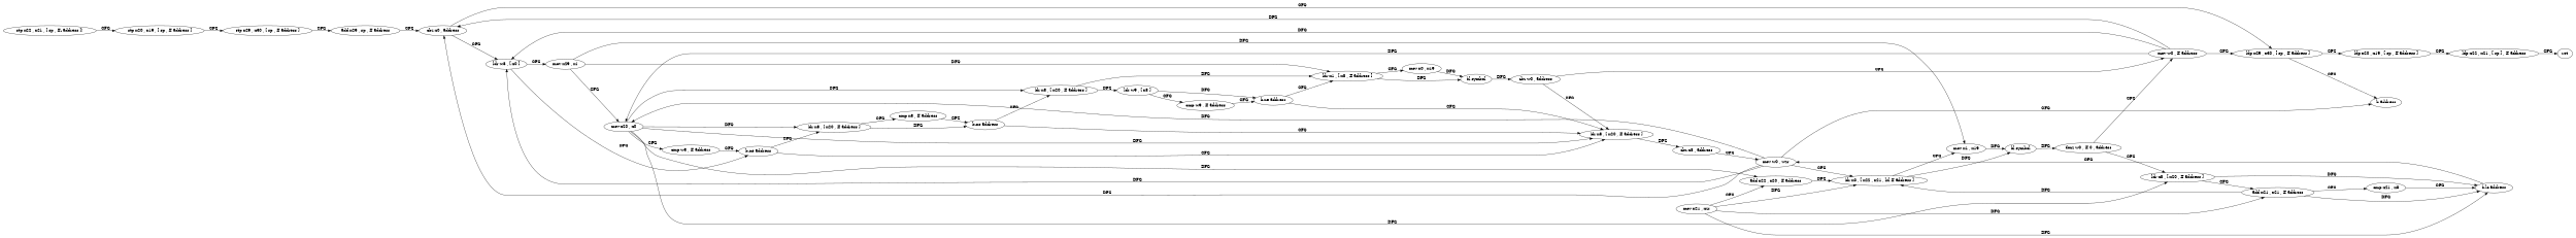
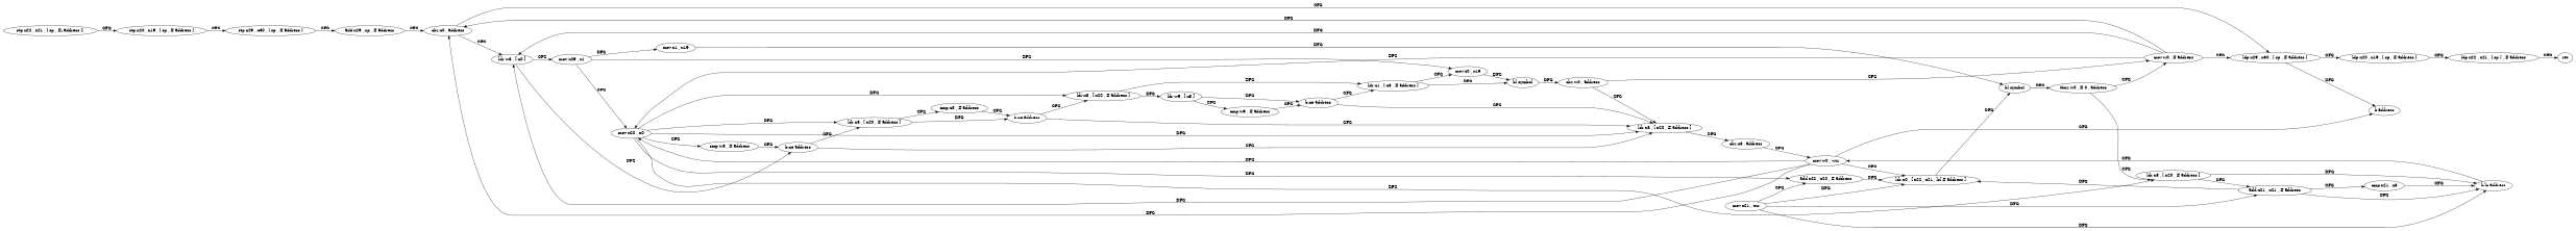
  digraph {
    rankdir=LR
    n1 [label="stp x22 , x21 , [ sp , #- address ]!"]
    n2 [label="stp x20 , x19 , [ sp , # address ]"]
    n3 [label="stp x29 , x30 , [ sp , # address ]"]
    n4 [label="add x29 , sp , # address"]
    n5 [label="cbz x0 , address"]
    n6 [label="ldp x29 , x30 , [ sp , # address ]"]
    n7 [label="ldr w8 , [ x0 ]"]
    n8 [label="ldp x20 , x19 , [ sp , # address ]"]
    n9 [label="b address"]
    n10 [label="mov x29 , x1"]
    n11 [label="b.ne address"]
    n12 [label="ldp x22 , x21 , [ sp ] , # address"]
    n13 [label="mov x20 , x0"]
    n14 [label="mov x0 , x19"]
    n15 [label="mov x1 , x19"]
    n16 [label="ldr x8 , [ x20 , # address ]"]
    n17 [label="ldr x8 , [ x20 , # address ]"]
    n18 [label=ret]
    n19 [label="cmp w8 , # address"]
    n20 [label="ldr x8 , [ x20 , # address ]"]
    n21 [label="add x22 , x20 , # address"]
    n22 [label="ldr x8 , [ x20 , # address ]"]
    n23 [label="bl symbol"]
    n24 [label="bl symbol"]
    n25 [label="cbz x8 , address"]
    n26 [label="cmp x8 , # address"]
    n27 [label="b.ne address"]
    n28 [label="ldr w9 , [ x8 ]"]
    n29 [label="ldr x1 , [ x8 , # address ]"]
    n30 [label="ldr x0 , [ x22 , x21 , lsl # address ]"]
    n31 [label="add x21 , x21 , # address"]
    n32 [label="b.lo address"]
    n33 [label="mov w0 , wzr"]
    n34 [label="mov x21 , xzr"]
    n35 [label="cmp x21 , x8"]
    n36 [label="cmp w9 , # address"]
    n37 [label="b.ne address"]
    n38 [label="tbnz w0 , # 0 , address"]
    n39 [label="cbz w0 , address"]
    n40 [label="mov w0 , # address"]
    n1 -> n2 [label=CFG]
    n2 -> n3 [label=CFG]
    n3 -> n4 [label=CFG]
    n4 -> n5 [label=CFG]
    n5 -> n6 [label=CFG]
    n5 -> n7 [label=CFG]
    n6 -> n8 [label=CFG]
    n6 -> n9 [label=CFG]
    n7 -> n10 [label=CFG]
    n7 -> n11 [label=DFG]
    n8 -> n12 [label=CFG]
    n10 -> n13 [label=CFG]
-   n10 -> n29 [label=DFG]
+   n10 -> n14 [label=DFG]
    n10 -> n15 [label=DFG]
    n11 -> n16 [label=CFG]
    n11 -> n17 [label=CFG]
    n12 -> n18 [label=CFG]
    n13 -> n16 [label=DFG]
    n13 -> n17 [label=DFG]
    n13 -> n19 [label=CFG]
    n13 -> n20 [label=DFG]
    n13 -> n21 [label=DFG]
    n13 -> n22 [label=DFG]
    n14 -> n23 [label=DFG]
    n15 -> n24 [label=DFG]
    n16 -> n25 [label=DFG]
    n17 -> n26 [label=CFG]
    n17 -> n27 [label=DFG]
    n19 -> n11 [label=CFG]
    n20 -> n28 [label=DFG]
    n20 -> n29 [label=DFG]
    n21 -> n30 [label=DFG]
    n22 -> n31 [label=CFG]
    n22 -> n32 [label=DFG]
    n23 -> n39 [label=DFG]
    n24 -> n38 [label=DFG]
    n25 -> n33 [label=CFG]
    n26 -> n27 [label=CFG]
    n27 -> n16 [label=CFG]
    n27 -> n20 [label=CFG]
    n28 -> n36 [label=CFG]
    n28 -> n37 [label=DFG]
    n29 -> n14 [label=CFG]
    n29 -> n23 [label=DFG]
-   n30 -> n15 [label=CFG]
    n30 -> n24 [label=DFG]
    n31 -> n30 [label=DFG]
    n31 -> n32 [label=DFG]
    n31 -> n35 [label=CFG]
    n32 -> n33 [label=CFG]
    n33 -> n5 [label=DFG]
    n33 -> n7 [label=DFG]
    n33 -> n9 [label=CFG]
    n33 -> n13 [label=DFG]
    n33 -> n30 [label=CFG]
    n34 -> n21 [label=CFG]
    n34 -> n30 [label=DFG]
    n34 -> n31 [label=DFG]
    n34 -> n32 [label=DFG]
    n35 -> n32 [label=CFG]
    n36 -> n37 [label=CFG]
    n37 -> n16 [label=CFG]
    n37 -> n29 [label=CFG]
    n38 -> n22 [label=CFG]
    n38 -> n40 [label=CFG]
    n39 -> n16 [label=CFG]
    n39 -> n40 [label=CFG]
    n40 -> n5 [label=DFG]
    n40 -> n6 [label=CFG]
    n40 -> n7 [label=DFG]
    n40 -> n13 [label=DFG]
  }
